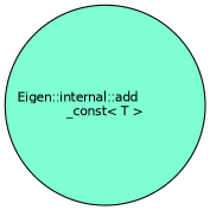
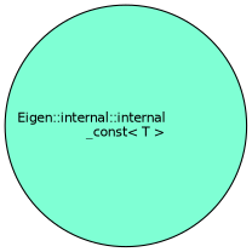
  digraph {
    rankdir=LR
-   n1 [color=black fillcolor=aquamarine fontname=Helvetica fontsize=10 height=0.2 label="Eigen::internal::add\l_const\< T \>" shape=circle style=filled width=0.4]
+   n1 [color=black fillcolor=aquamarine fontname=Helvetica fontsize=10 height=0.2 label="Eigen::internal::internal\l_const\< T \>" shape=circle style=filled width=0.4]
  }
